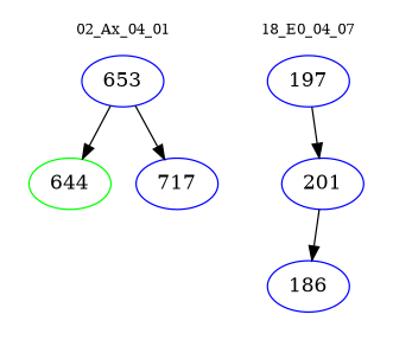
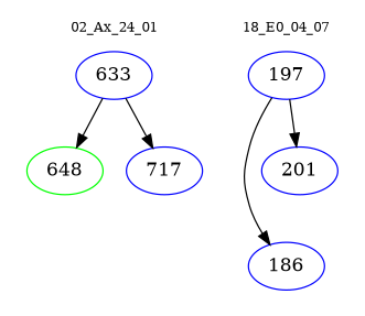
  digraph {
    node [color=blue]
    edge [color=black]
-   n1 [label=653]
-   n2 [color=green label=644]
+   n1 [label=633]
+   n2 [color=green label=648]
    n3 [label=717]
    n4 [label=197]
    n5 [label=186]
    n6 [label=201]
    subgraph cluster_1 {
      color=white
      fontsize=10
-     label="02_Ax_04_01"
+     label="02_Ax_24_01"
      n1
      n2
      n3
    }
    subgraph cluster_2 {
      color=white
      fontsize=10
      label="18_E0_04_07"
      n4
      n5
      n6
    }
    n1 -> n2
    n1 -> n3
-   n6 -> n5
+   n4 -> n5
    n4 -> n6
  }
